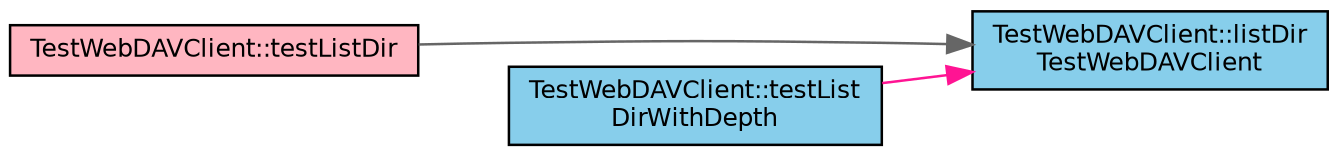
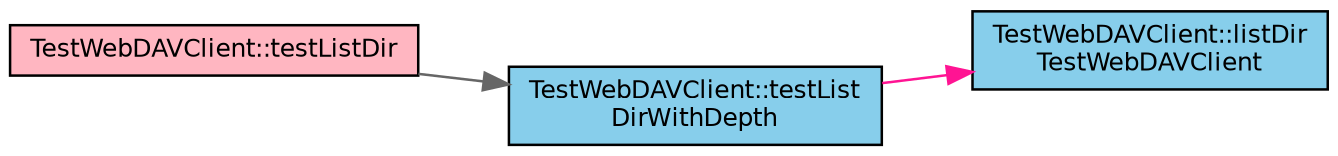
  digraph {
    rankdir=RL
    node [color=black fillcolor=skyblue fontname=Helvetica fontsize=10 shape=record style=filled]
    edge [dir=back fontname=Helvetica fontsize=10 labelfontname=Helvetica labelfontsize=10 style=solid]
    n1 [fontcolor=black height=0.2 label="TestWebDAVClient::listDir\lTestWebDAVClient" width=0.4]
    n2 [fillcolor=lightpink height=0.2 label="TestWebDAVClient::testListDir" width=0.4]
    n3 [height=0.2 label="TestWebDAVClient::testList\lDirWithDepth" width=0.4]
-   n1 -> n2 [color=gray40]
+   n3 -> n2 [color=gray40]
    n1 -> n3 [color=deeppink]
  }
